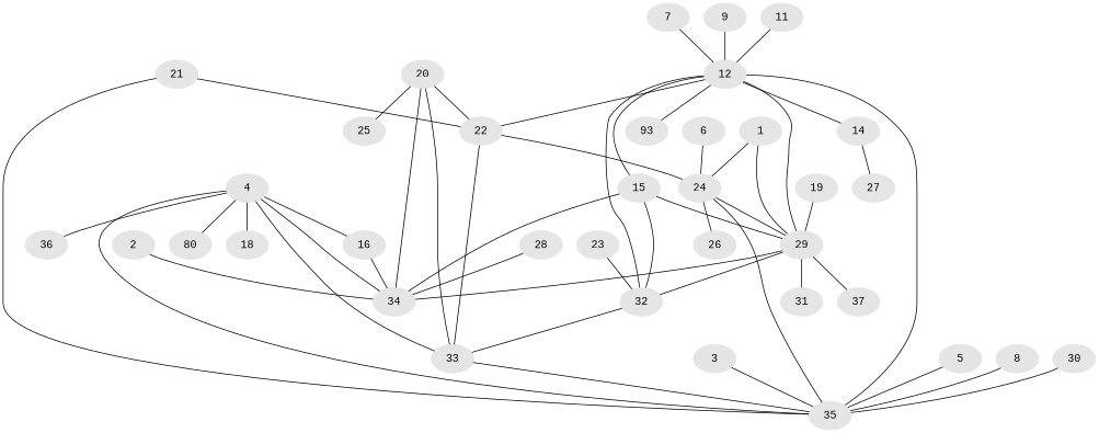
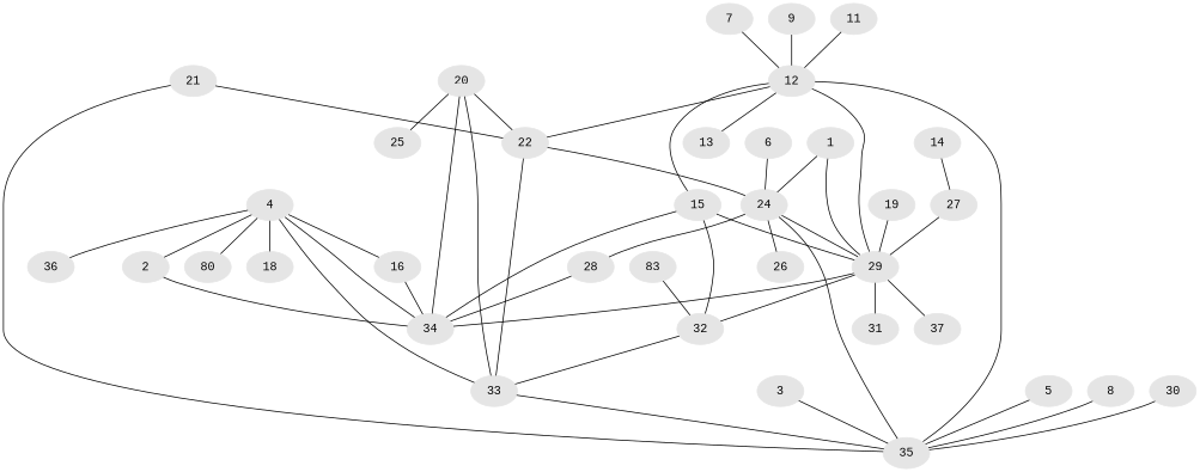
  graph {
    fontname="Liberation Mono"
    node [color=gray90 fontname="Liberation Mono" style=filled]
    edge [fontname="Liberation Mono" weight=1.0]
    1
    24
    29
    35
    26
    28
    34
    32
    31
    37
    2
    3
    4
    n14 [label=80]
    16
    18
    33
    36
    5
    6
    7
    12
-   13 [label=93]
+   13
    14
    15
    22
    8
    9
    11
    27
    19
    20
    25
    21
-   23
+   23 [label=83]
    30
    1 -- 24
    1 -- 29
    24 -- 29
    24 -- 35
    24 -- 26
+   24 -- 28
    29 -- 34 [weight=2.0]
    29 -- 32
    29 -- 31
    29 -- 37
    28 -- 34
    32 -- 33
    2 -- 34
    3 -- 35
-   4 -- 35
+   4 -- 2
    4 -- 34
    4 -- n14
    4 -- 16
    4 -- 18
    4 -- 33 [weight=2.0]
    4 -- 36
    16 -- 34
    33 -- 35
    5 -- 35
    6 -- 24
    7 -- 12
    12 -- 29
    12 -- 35 [weight=2.0]
-   12 -- 32
    12 -- 13
-   12 -- 14
    12 -- 15
    12 -- 22
    14 -- 27
    15 -- 29
    15 -- 34
    15 -- 32
    22 -- 24
    22 -- 33
    8 -- 35
    9 -- 12
    11 -- 12
+   27 -- 29
    19 -- 29
    20 -- 34
    20 -- 33
    20 -- 22
    20 -- 25
    21 -- 35
    21 -- 22
    23 -- 32
    30 -- 35
  }
